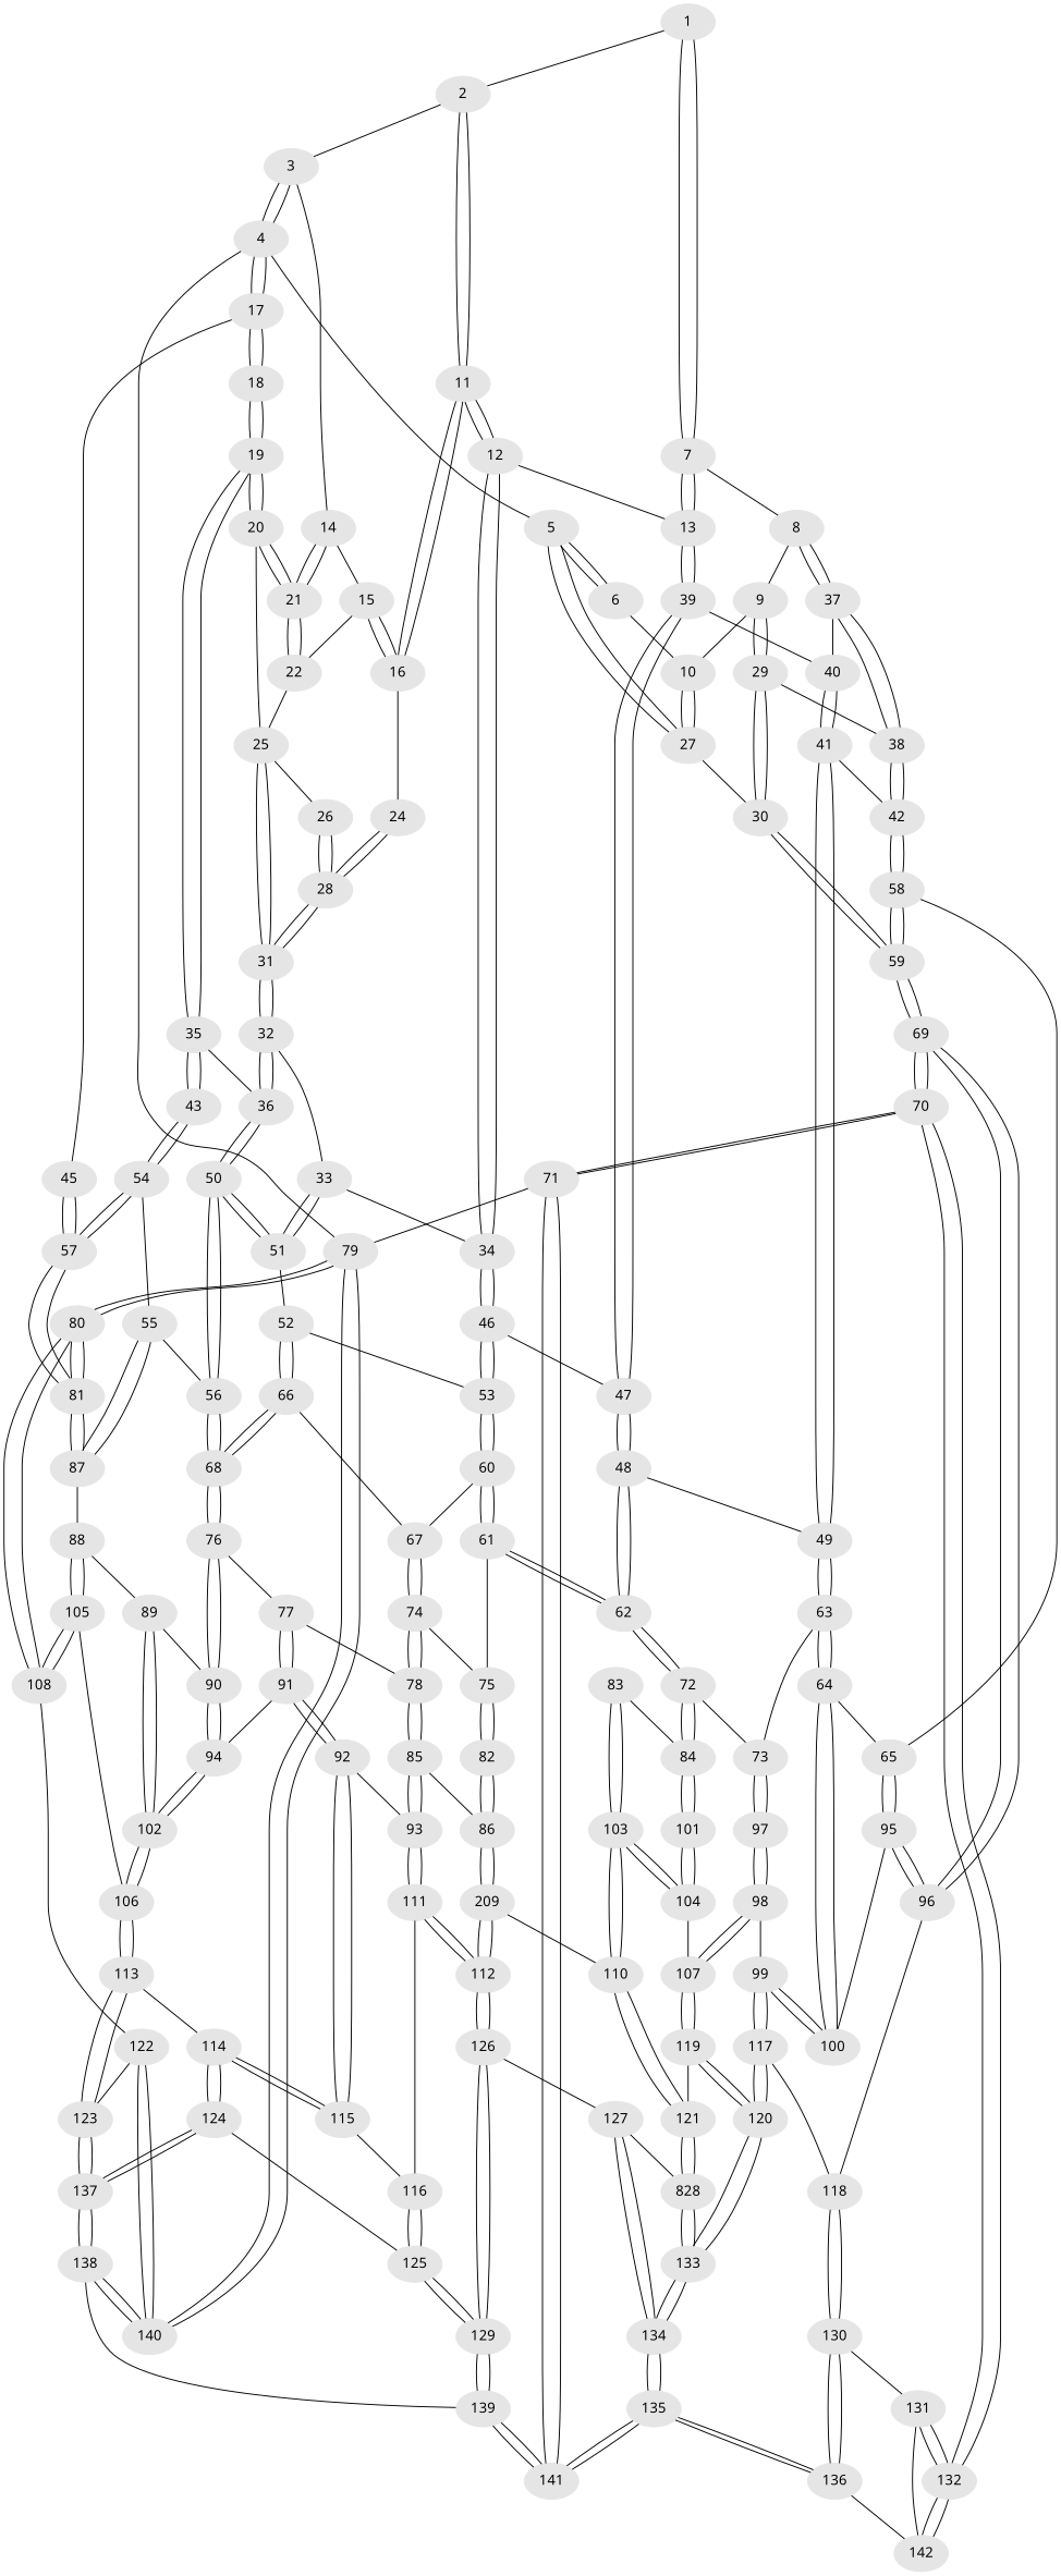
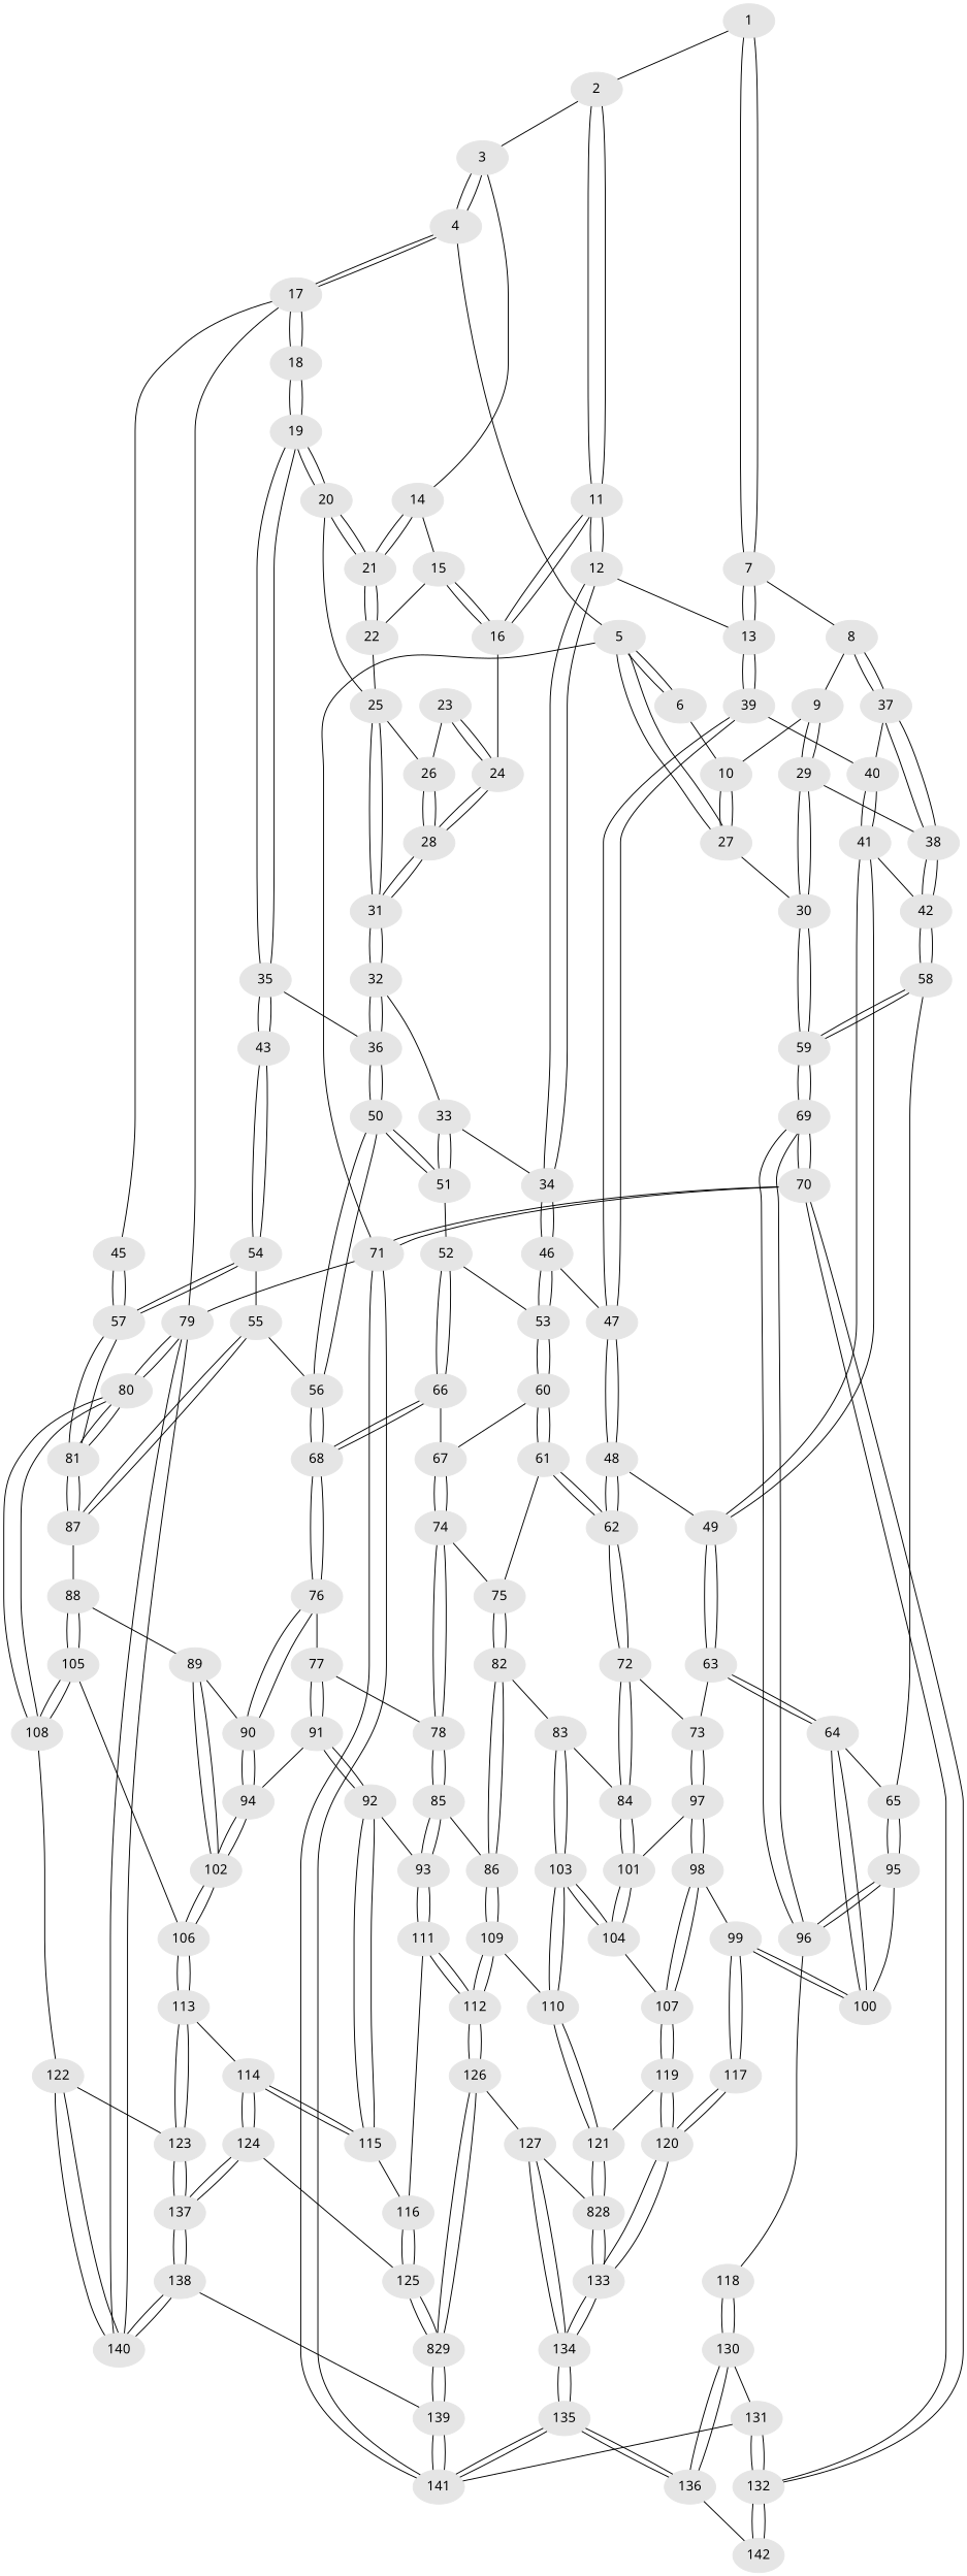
  graph {
    fontname="Noto Sans"
    node [color=gray90 fontname="Noto Sans" style=filled]
    edge [fontname="Noto Sans"]
    1
    2
    7
    3
    11
    8
    13
    4
    14
    12
    16
    5
    17
    79
    15
    21
    6
    27
    71
    18
    45
    80
    140
    10
    30
    141
    9
    37
    39
    29
    38
    40
    34
    24
    46
    47
    22
    25
    28
    19
    57
    20
    35
    36
    43
    26
    31
+   23
    32
    59
    42
    69
    33
    51
    50
    52
    53
    54
    56
    41
    58
    48
    49
    63
    65
    55
    81
    60
    62
    72
    64
    73
    68
    66
    67
    61
    87
    88
    76
    95
    70
    96
    75
    74
    82
    84
    100
    97
    78
    77
    90
    132
    118
    142
    101
    98
    85
    83
    86
    91
    94
    92
    93
    108
    122
    103
-   109 [label=209]
+   109
    104
    110
    111
    112
    89
    105
    102
    106
    115
    116
    130
    99
    107
    117
    119
    120
    113
    121
    114
    123
    126
    n129 [label=828]
    125
-   129
+   129 [label=829]
    127
    124
    137
    133
    131
    136
    134
    138
    139
    135
    1 -- 2
    1 -- 7
    1 -- 7
    2 -- 3
    2 -- 11
    2 -- 11
    7 -- 8
    7 -- 13
    7 -- 13
    3 -- 4
    3 -- 4
    3 -- 14
    11 -- 12
    11 -- 12
    11 -- 16
    11 -- 16
    8 -- 9
    8 -- 37
    8 -- 37
    13 -- 39
    13 -- 39
    4 -- 5
    4 -- 17
    4 -- 17
-   4 -- 79
+   17 -- 79
    14 -- 15
    14 -- 21
    14 -- 21
    12 -- 13
    12 -- 34
    12 -- 34
    16 -- 24
    5 -- 6
    5 -- 6
    5 -- 27
    5 -- 27
+   5 -- 71
    17 -- 18
    17 -- 18
    17 -- 45
    79 -- 80
    79 -- 80
    79 -- 140
    79 -- 140
    15 -- 16
    15 -- 16
    15 -- 22
    21 -- 22
    21 -- 22
    6 -- 10
    27 -- 30
    71 -- 79
    71 -- 141
    71 -- 141
    18 -- 19
    18 -- 19
    45 -- 57
    45 -- 57
    80 -- 81
    80 -- 81
    80 -- 108
    80 -- 108
    10 -- 27
    10 -- 27
    30 -- 59
    30 -- 59
    9 -- 10
    9 -- 29
    9 -- 29
    37 -- 38
    37 -- 38
    37 -- 40
    39 -- 40
    39 -- 47
    39 -- 47
    29 -- 30
    29 -- 30
    29 -- 38
    38 -- 42
    38 -- 42
    40 -- 41
    40 -- 41
    34 -- 46
    34 -- 46
    24 -- 28
    24 -- 28
    46 -- 47
    46 -- 53
    46 -- 53
    47 -- 48
    47 -- 48
    22 -- 25
    25 -- 26
    25 -- 31
    25 -- 31
    28 -- 31
    28 -- 31
    19 -- 20
    19 -- 20
    19 -- 35
    19 -- 35
    57 -- 81
    57 -- 81
    20 -- 21
    20 -- 21
    20 -- 25
    35 -- 36
    35 -- 43
    35 -- 43
    36 -- 50
    36 -- 50
    43 -- 54
    43 -- 54
    26 -- 28
    26 -- 28
    31 -- 32
    31 -- 32
+   23 -- 24
+   23 -- 24
+   23 -- 26
    32 -- 36
    32 -- 36
    32 -- 33
    59 -- 69
    59 -- 69
    42 -- 58
    42 -- 58
    69 -- 70
    69 -- 70
    69 -- 96
    69 -- 96
    33 -- 34
    33 -- 51
    33 -- 51
    51 -- 52
    50 -- 51
    50 -- 51
    50 -- 56
    50 -- 56
    52 -- 53
    52 -- 66
    52 -- 66
    53 -- 60
    53 -- 60
    54 -- 57
    54 -- 57
    54 -- 55
    56 -- 68
    56 -- 68
    41 -- 42
    41 -- 49
    41 -- 49
    58 -- 59
    58 -- 59
    58 -- 65
    48 -- 49
    48 -- 62
    48 -- 62
    49 -- 63
    49 -- 63
    63 -- 64
    63 -- 64
    63 -- 73
    65 -- 95
    65 -- 95
    55 -- 56
    55 -- 87
    55 -- 87
    81 -- 87
    81 -- 87
    60 -- 67
    60 -- 61
    60 -- 61
    62 -- 72
    62 -- 72
    72 -- 73
    72 -- 84
    72 -- 84
    64 -- 65
    64 -- 100
    64 -- 100
    73 -- 97
    73 -- 97
    68 -- 76
    68 -- 76
    66 -- 68
    66 -- 68
    66 -- 67
    67 -- 74
    67 -- 74
    61 -- 62
    61 -- 62
    61 -- 75
    87 -- 88
    88 -- 89
    88 -- 105
    88 -- 105
    76 -- 77
    76 -- 90
    76 -- 90
    95 -- 96
    95 -- 96
    95 -- 100
    70 -- 71
    70 -- 71
    70 -- 132
    70 -- 132
    96 -- 118
    75 -- 82
    75 -- 82
    74 -- 75
    74 -- 78
    74 -- 78
+   82 -- 83
    82 -- 86
    82 -- 86
    84 -- 101
    84 -- 101
+   97 -- 101
    97 -- 98
    97 -- 98
    78 -- 85
    78 -- 85
    77 -- 78
    77 -- 91
    77 -- 91
    90 -- 94
    90 -- 94
    132 -- 142
    132 -- 142
    118 -- 130
    118 -- 130
    101 -- 104
    101 -- 104
    98 -- 99
    98 -- 107
    98 -- 107
    85 -- 86
    85 -- 93
    85 -- 93
    83 -- 84
    83 -- 103
    83 -- 103
    86 -- 109
    86 -- 109
    91 -- 94
    91 -- 92
    91 -- 92
    94 -- 102
    94 -- 102
    92 -- 93
    92 -- 115
    92 -- 115
    93 -- 111
    93 -- 111
    108 -- 122
    122 -- 140
    122 -- 140
    122 -- 123
    103 -- 104
    103 -- 104
    103 -- 110
    103 -- 110
    109 -- 110
    109 -- 112
    109 -- 112
    104 -- 107
    110 -- 121
    110 -- 121
    111 -- 112
    111 -- 112
    111 -- 116
    112 -- 126
    112 -- 126
    89 -- 90
    89 -- 102
    89 -- 102
    105 -- 108
    105 -- 108
    105 -- 106
    102 -- 106
    102 -- 106
    106 -- 113
    106 -- 113
    115 -- 116
    116 -- 125
    116 -- 125
    130 -- 131
    130 -- 136
    130 -- 136
    99 -- 100
    99 -- 100
    99 -- 117
    99 -- 117
    107 -- 119
    107 -- 119
-   117 -- 118
    117 -- 120
    117 -- 120
    119 -- 120
    119 -- 120
    119 -- 121
    120 -- 133
    120 -- 133
    113 -- 114
    113 -- 123
    113 -- 123
    121 -- n129
    121 -- n129
    114 -- 115
    114 -- 115
    114 -- 124
    114 -- 124
    123 -- 137
    123 -- 137
    126 -- 129
    126 -- 129
    126 -- 127
    n129 -- 133
    n129 -- 133
    125 -- 129
    125 -- 129
    129 -- 139
    129 -- 139
    127 -- n129
    127 -- 134
    127 -- 134
    124 -- 125
    124 -- 137
    124 -- 137
    137 -- 138
    137 -- 138
    133 -- 134
    133 -- 134
    131 -- 132
    131 -- 132
-   131 -- 142
+   131 -- 141
    136 -- 142
    134 -- 135
    134 -- 135
    138 -- 140
    138 -- 140
    138 -- 139
    139 -- 141
    139 -- 141
    135 -- 141
    135 -- 141
    135 -- 136
    135 -- 136
  }
